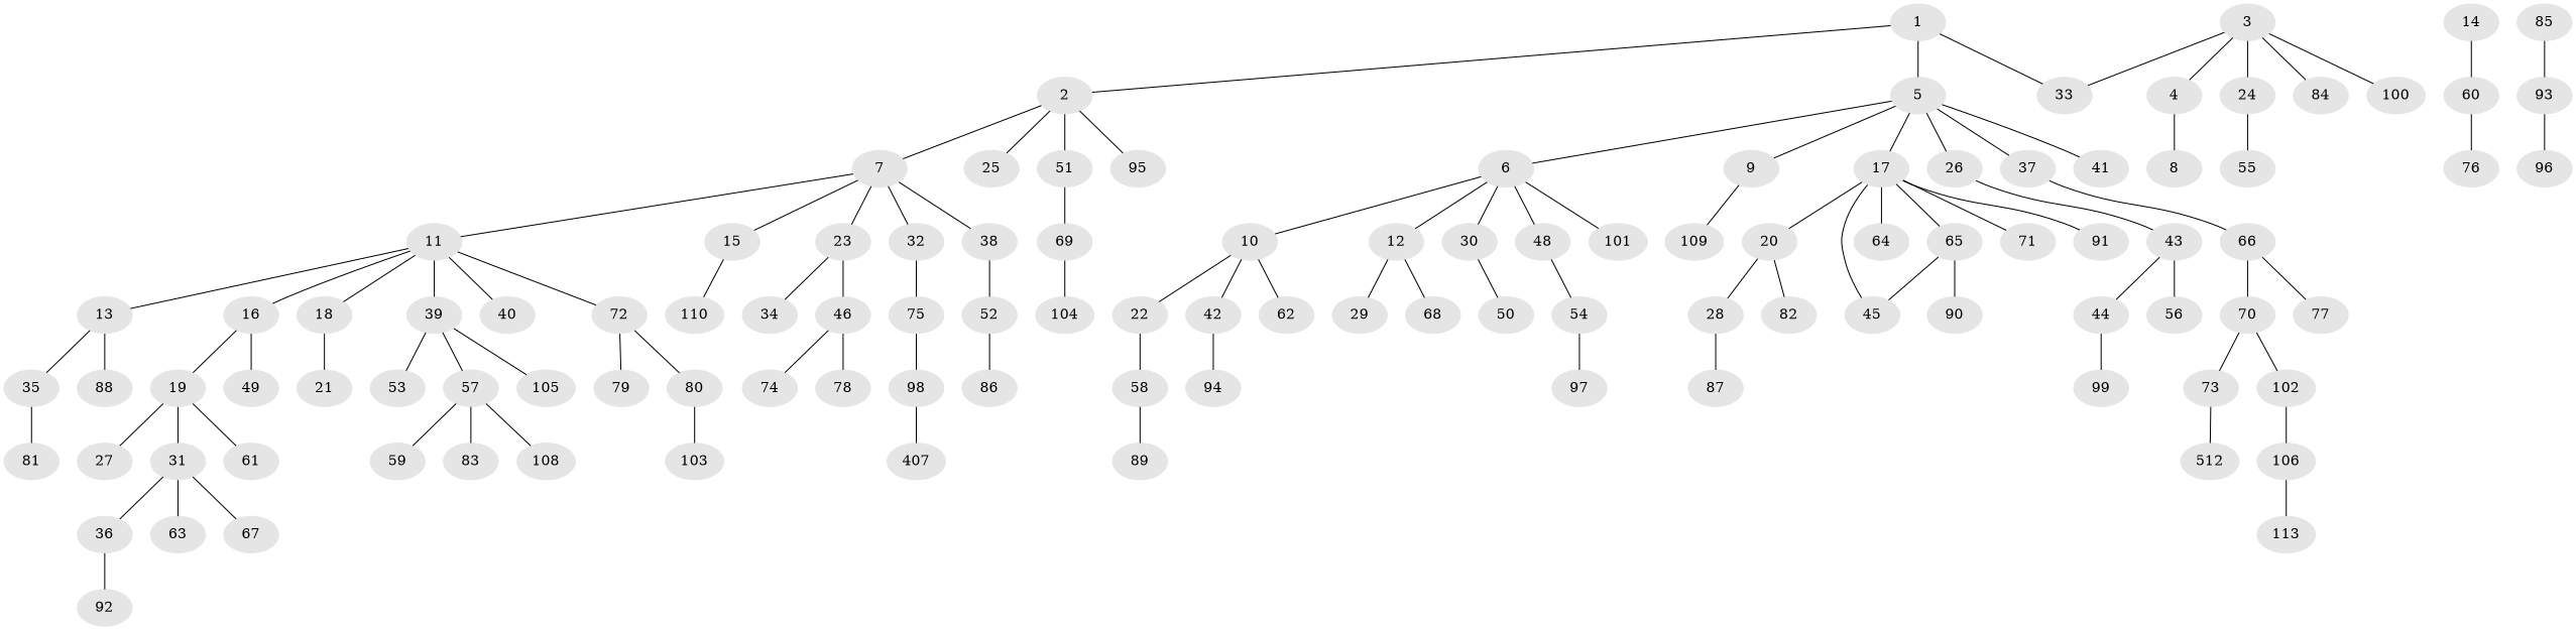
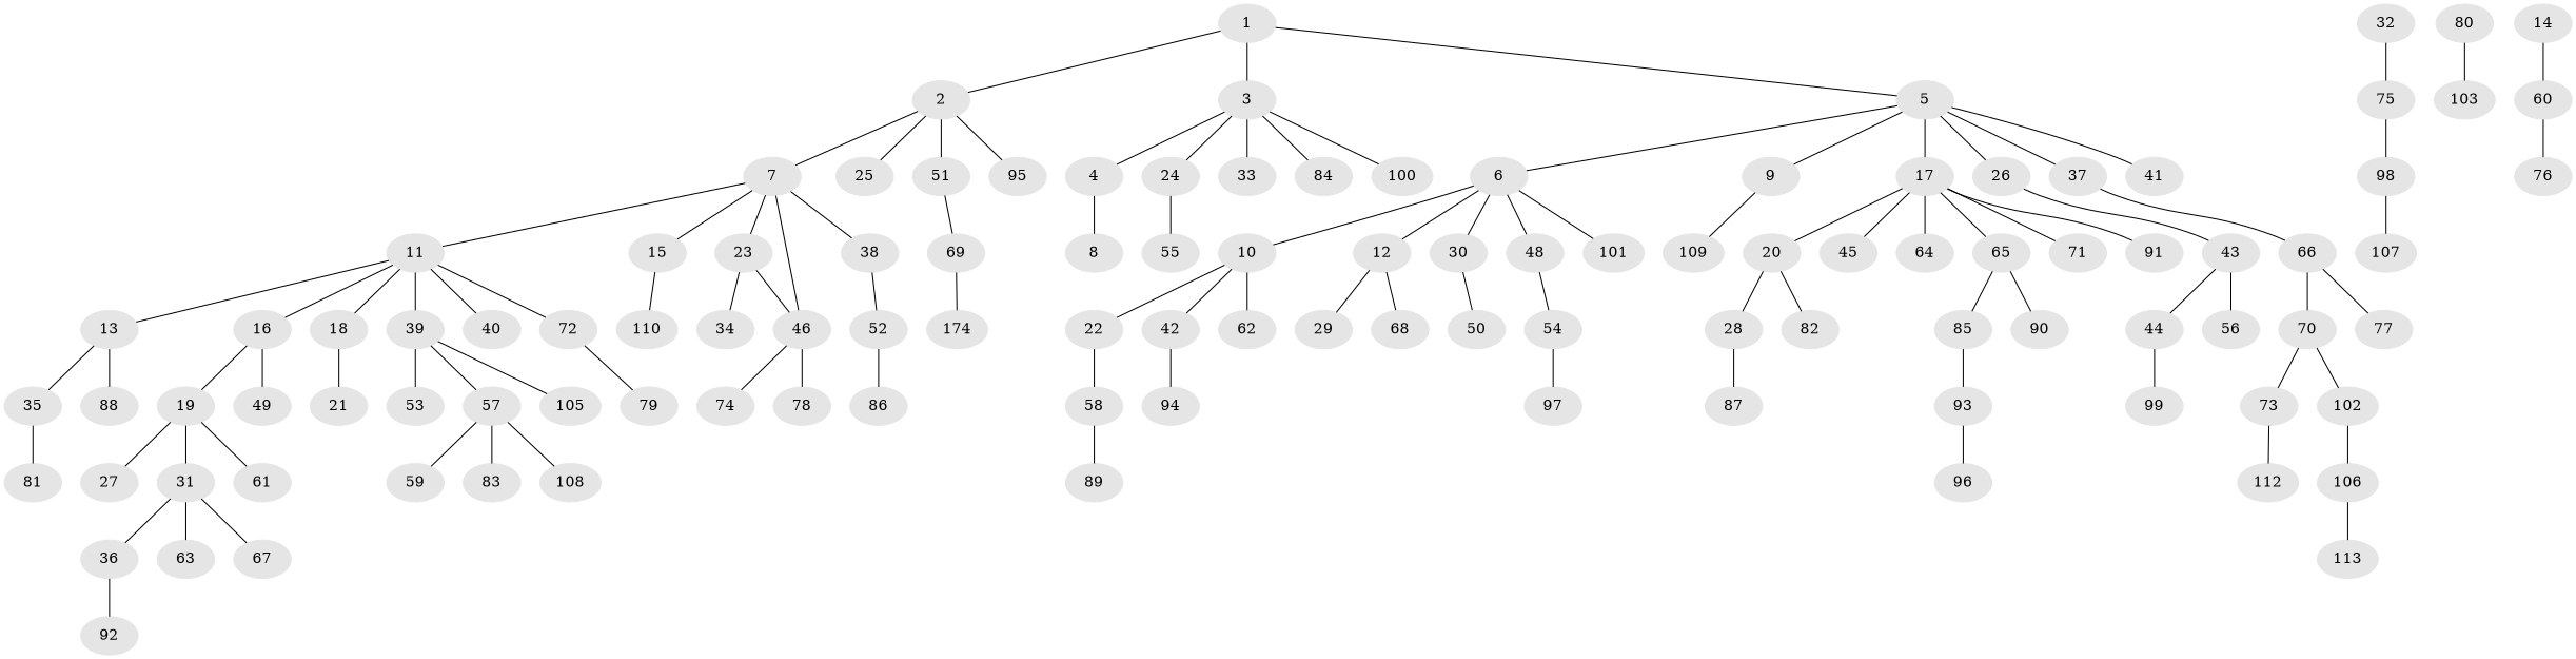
  graph {
    node [color=gray90 style=filled]
    1
    2
    3
    5
    7
    25
    51
    95
    4
    24
    33
    84
    100
    6
    9
    17
    26
    37
    41
    11
    15
    23
    32
    38
    69
    8
    55
    10
    12
    30
    48
    101
    109
    20
    45
    64
    65
    71
    91
    43
    66
    22
    42
    62
    29
    68
    50
    54
    13
    16
    18
    39
    40
    72
    110
    34
    46
    75
    52
    58
    94
    35
    88
    19
    49
    21
    53
    57
    105
    79
    80
    14
    60
    81
    76
    27
    31
    61
    28
    82
    85
    90
    36
    63
    67
    87
    89
    74
    78
    44
    56
    92
    98
    70
    77
    86
    59
    83
    108
    99
    97
-   104
+   104 [label=174]
    93
    73
    102
-   112 [label=512]
+   112
    106
    103
-   107 [label=407]
+   107
    96
    113
    1 -- 2
-   1 -- 33
+   1 -- 3
    1 -- 5
    2 -- 7
    2 -- 25
    2 -- 51
    2 -- 95
    3 -- 4
    3 -- 24
    3 -- 33
    3 -- 84
    3 -- 100
    5 -- 6
    5 -- 9
    5 -- 17
    5 -- 26
    5 -- 37
    5 -- 41
    7 -- 11
    7 -- 15
    7 -- 23
-   7 -- 32
+   7 -- 46
    7 -- 38
    51 -- 69
    4 -- 8
    24 -- 55
    6 -- 10
    6 -- 12
    6 -- 30
    6 -- 48
    6 -- 101
    9 -- 109
    17 -- 20
    17 -- 45
    17 -- 64
    17 -- 65
    17 -- 71
    17 -- 91
    26 -- 43
    37 -- 66
    11 -- 13
    11 -- 16
    11 -- 18
    11 -- 39
    11 -- 40
    11 -- 72
    15 -- 110
    23 -- 34
    23 -- 46
    32 -- 75
    38 -- 52
    69 -- 104
    10 -- 22
    10 -- 42
    10 -- 62
    12 -- 29
    12 -- 68
    30 -- 50
    48 -- 54
    20 -- 28
    20 -- 82
-   65 -- 45
+   65 -- 85
    65 -- 90
    43 -- 44
    43 -- 56
    66 -- 70
    66 -- 77
    22 -- 58
    42 -- 94
    54 -- 97
    13 -- 35
    13 -- 88
    16 -- 19
    16 -- 49
    18 -- 21
    39 -- 53
    39 -- 57
    39 -- 105
    72 -- 79
-   72 -- 80
    46 -- 74
    46 -- 78
    75 -- 98
    52 -- 86
    58 -- 89
    35 -- 81
    19 -- 27
    19 -- 31
    19 -- 61
    57 -- 59
    57 -- 83
    57 -- 108
    80 -- 103
    14 -- 60
    60 -- 76
    31 -- 36
    31 -- 63
    31 -- 67
    28 -- 87
    85 -- 93
    36 -- 92
    44 -- 99
    98 -- 107
    70 -- 73
    70 -- 102
    93 -- 96
    73 -- 112
    102 -- 106
    106 -- 113
  }
